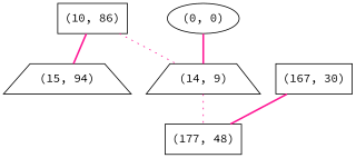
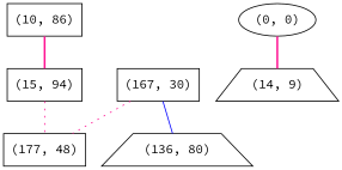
  graph {
    fontname="Source Code Pro"
    node [fontname="Source Code Pro" shape=box]
    edge [color=deeppink fontname="Source Code Pro" style=dotted weight=1]
    "(177, 48)"
    "(10, 86)"
-   "(15, 94)" [shape=trapezium]
+   "(15, 94)"
    "(14, 9)" [shape=trapezium]
    n5 [label="(167, 30)"]
+   "(136, 80)" [shape=trapezium]
    "(0, 0)" [shape=ellipse]
    "(10, 86)" -- "(15, 94)" [style=bold]
-   "(10, 86)" -- "(14, 9)"
-   "(14, 9)" -- "(177, 48)" [weight=2]
-   n5 -- "(177, 48)" [style=bold]
+   "(15, 94)" -- "(177, 48)" [weight=2]
+   n5 -- "(177, 48)"
+   n5 -- "(136, 80)" [color=blue style=solid]
    "(0, 0)" -- "(14, 9)" [style=bold weight=4]
  }
